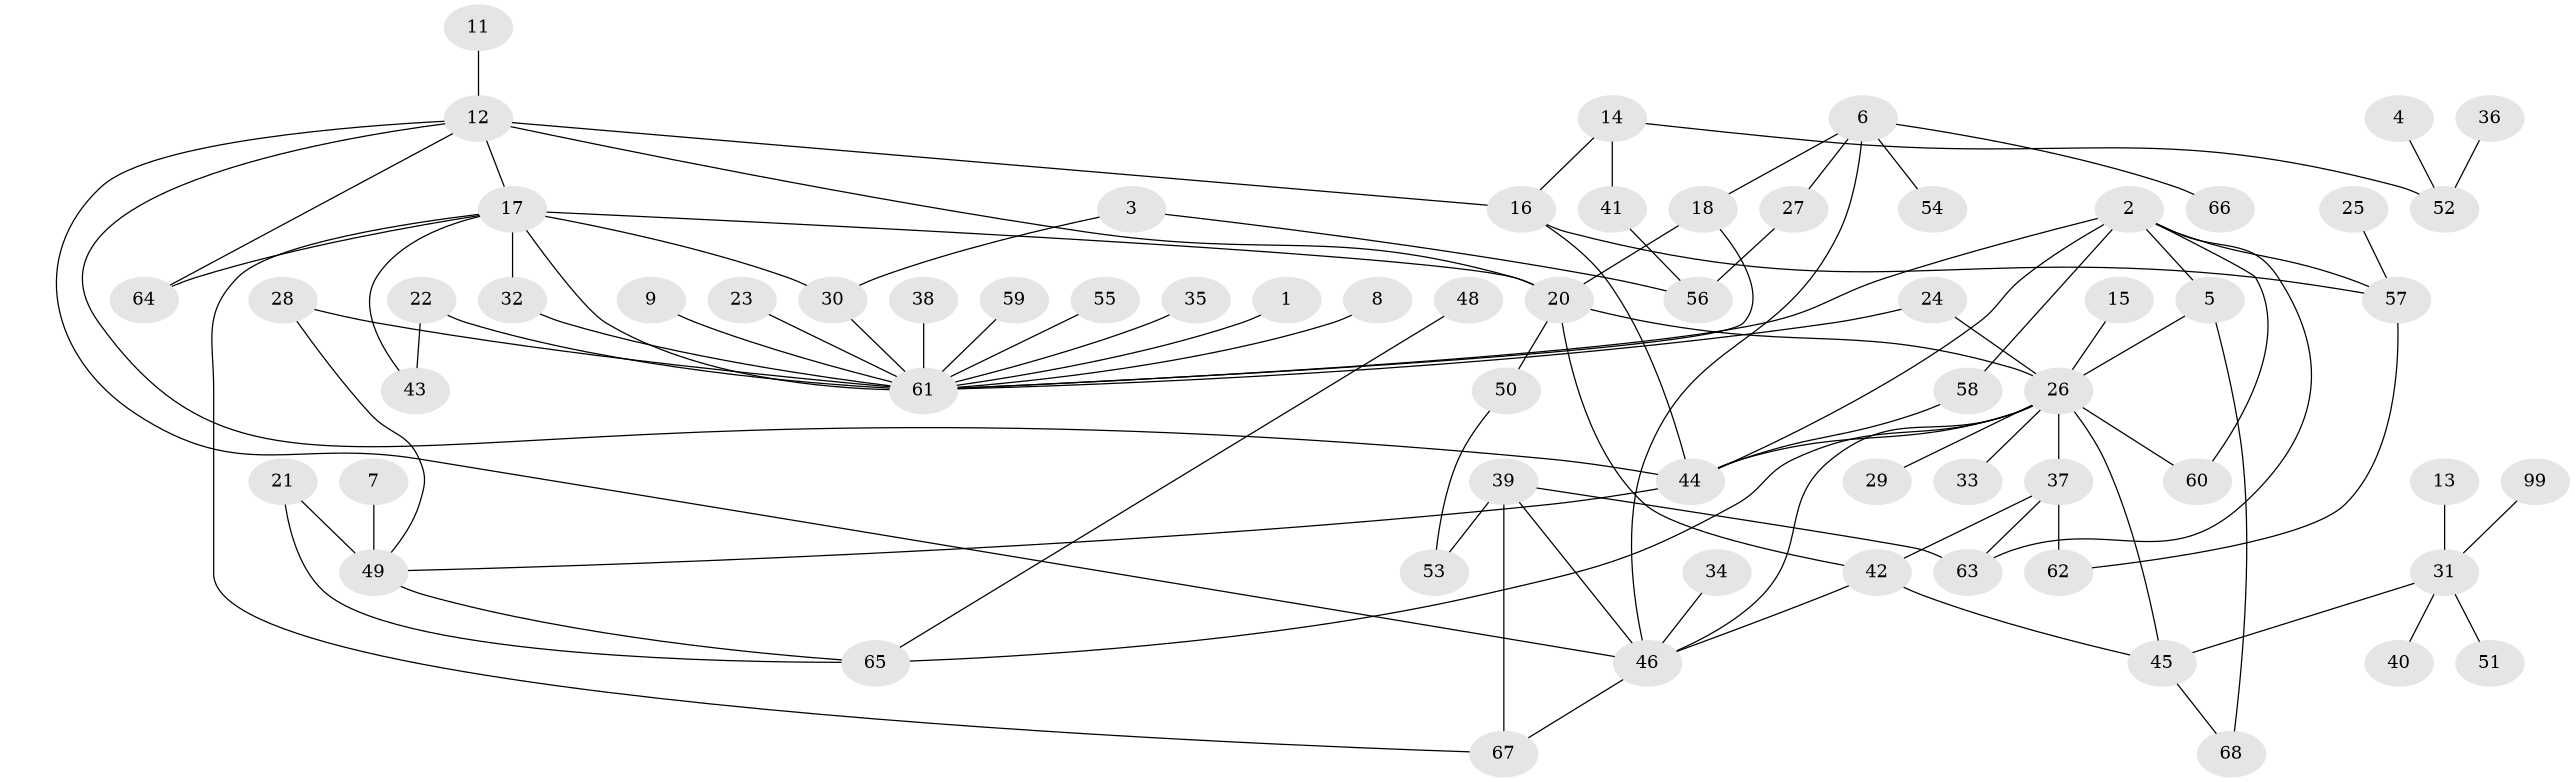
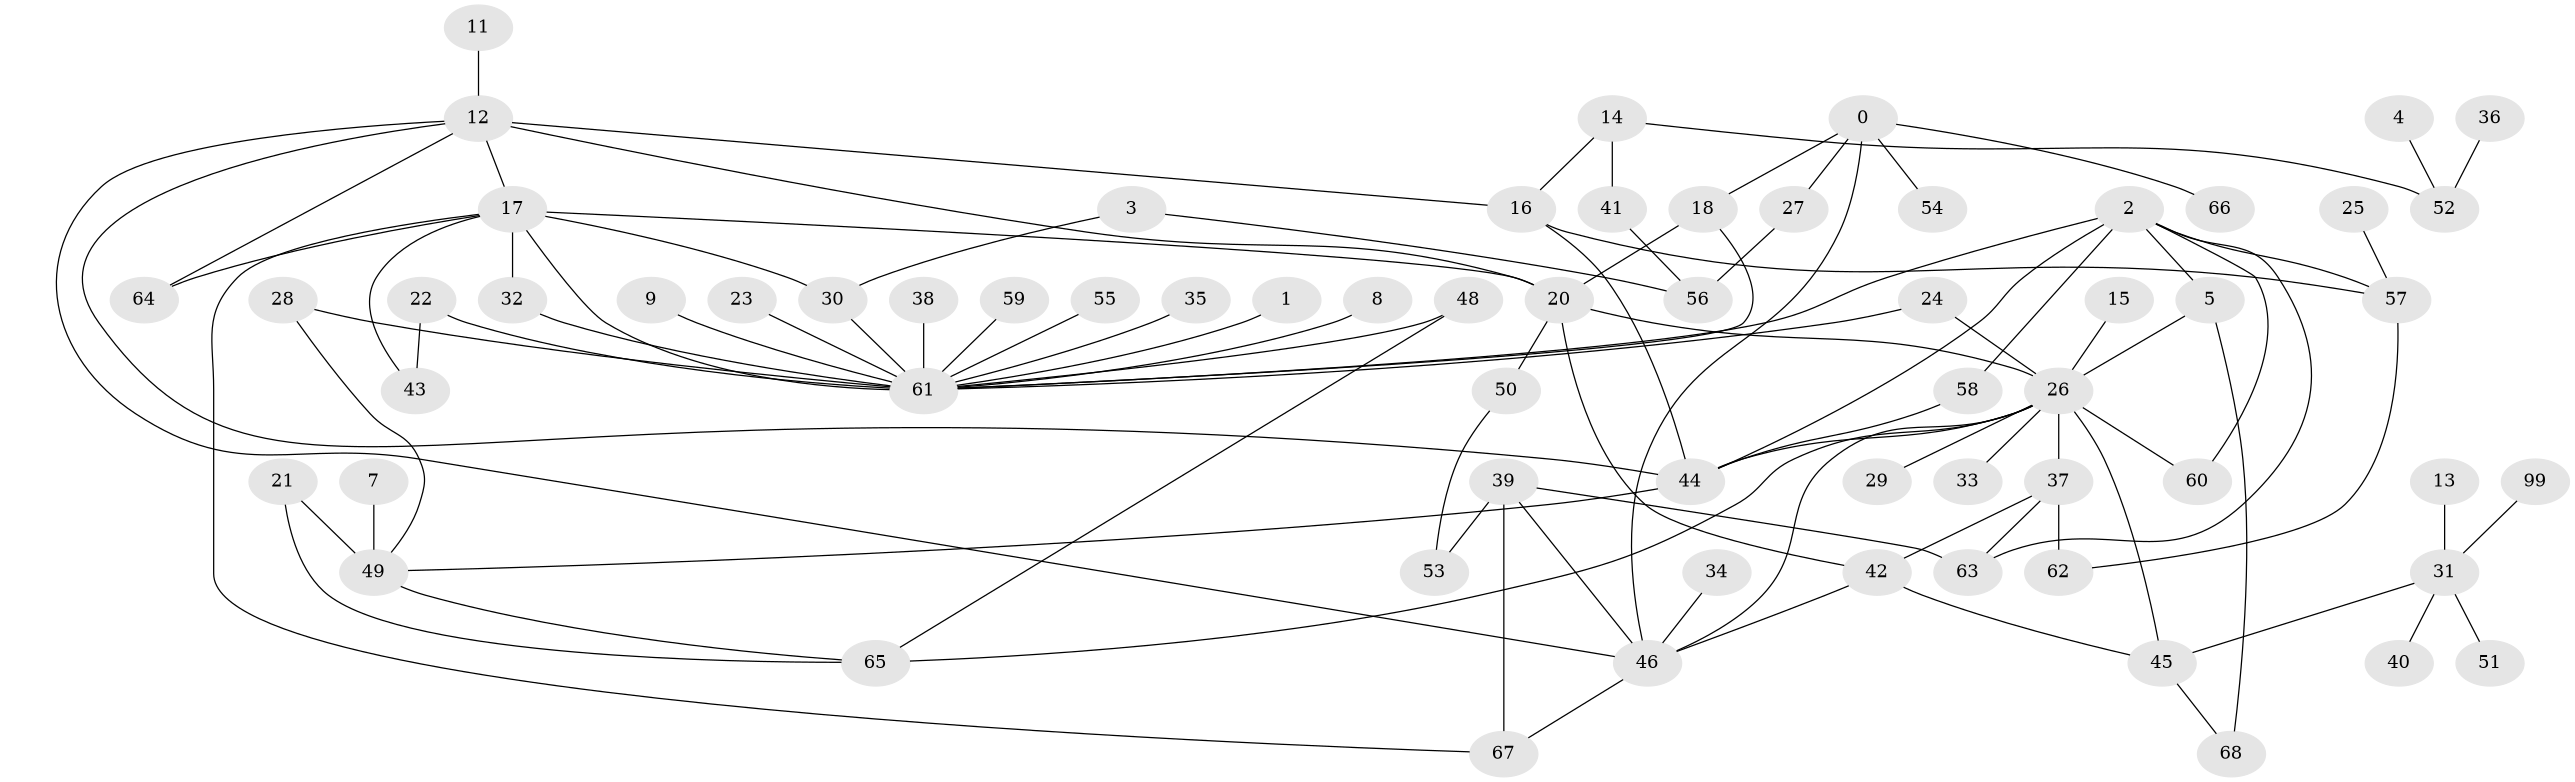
  graph {
    node [color=gray90 style=filled]
    edge [weight=1.0]
    1
    61
    2
    5
    44
    57
    58
    60
    63
    26
    68
    49
    62
    3
    30
    56
    4
    52
    46
    65
    29
    33
    37
    45
-   6
+   6 [label=0]
    18
    27
    54
    66
    20
    67
    7
    8
    9
    12
    16
    17
    64
    11
    32
    43
    42
    50
    13
    31
    40
    51
    14
    41
    15
    n51 [label=99]
    53
    21
    22
    23
    24
    25
    28
    34
    35
    36
    38
    39
    59
    48
    55
    1 -- 61
    2 -- 61
    2 -- 5
    2 -- 44
    2 -- 57
    2 -- 58
    2 -- 60
    2 -- 63
    5 -- 26
    5 -- 68
    44 -- 49
    57 -- 62
    58 -- 44
    26 -- 44
    26 -- 60
    26 -- 46
    26 -- 65
    26 -- 29
    26 -- 33
    26 -- 37
    26 -- 45
    49 -- 65
    3 -- 30
    3 -- 56
    30 -- 61 [weight=2.0]
    4 -- 52
    46 -- 67
    37 -- 63
    37 -- 62
    37 -- 42
    45 -- 68
    6 -- 46
    6 -- 18
    6 -- 27
    6 -- 54
    6 -- 66
    18 -- 61
    18 -- 20
    27 -- 56
    20 -- 26
    20 -- 42
    20 -- 50
    7 -- 49
    8 -- 61
    9 -- 61
    12 -- 44
    12 -- 46
    12 -- 20
    12 -- 16
    12 -- 17
    12 -- 64
    16 -- 44
    16 -- 57
    17 -- 61
    17 -- 30
    17 -- 20 [weight=2.0]
    17 -- 67
    17 -- 64
    17 -- 32
    17 -- 43
    11 -- 12
    32 -- 61
    42 -- 46
    42 -- 45
    50 -- 53
    13 -- 31
    31 -- 45
    31 -- 40
    31 -- 51
    14 -- 52
    14 -- 16
    14 -- 41
    41 -- 56
    15 -- 26
    n51 -- 31
    21 -- 49
    21 -- 65
    22 -- 61 [weight=2.0]
    22 -- 43
    23 -- 61
    24 -- 61
    24 -- 26
    25 -- 57
    28 -- 61
    28 -- 49
    34 -- 46
    35 -- 61
    36 -- 52
    38 -- 61
    39 -- 63
    39 -- 46
    39 -- 67
    39 -- 53
    59 -- 61
+   48 -- 61
    48 -- 65
    55 -- 61
  }
